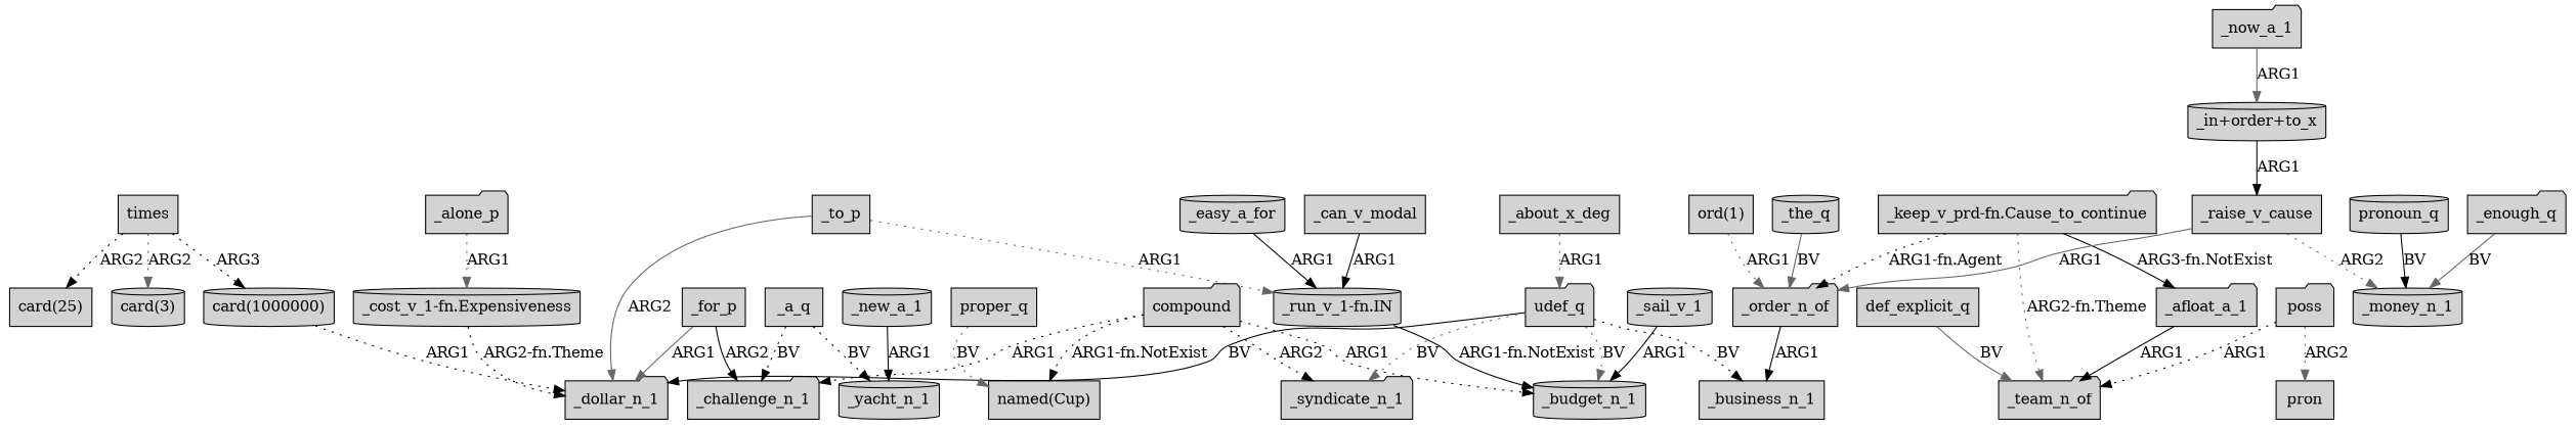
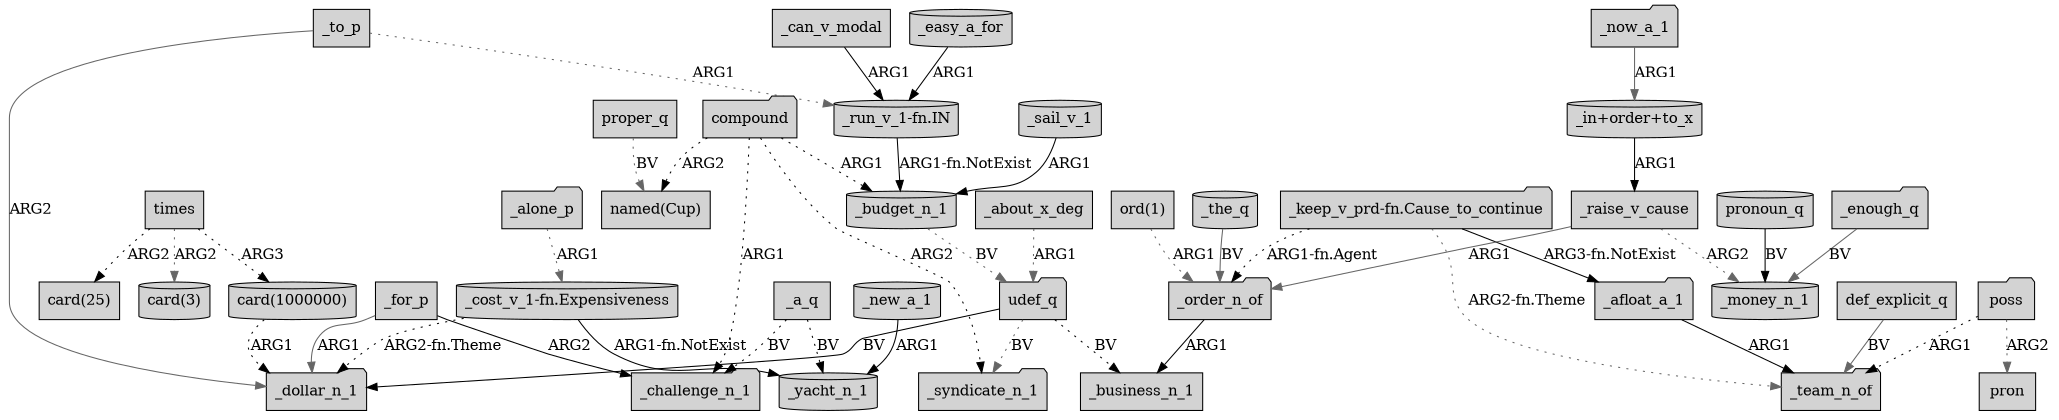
  digraph {
    node [shape=box style=filled]
    edge [color=black style=dotted]
    _order_n_of [shape=folder]
    _business_n_1
    "card(1000000)" [shape=cylinder]
    _dollar_n_1 [shape=folder]
    "_keep_v_prd-fn.Cause_to_continue" [shape=folder]
    _team_n_of [shape=folder]
    _afloat_a_1 [shape=folder]
    "_in+order+to_x" [shape=cylinder]
    _raise_v_cause
    _money_n_1 [shape=cylinder]
    _alone_p [shape=folder]
    "_cost_v_1-fn.Expensiveness" [shape=cylinder]
    _yacht_n_1 [shape=cylinder]
    _to_p
    "_run_v_1-fn.IN" [shape=cylinder]
    _budget_n_1 [shape=cylinder]
    "ord(1)"
    def_explicit_q
    poss [shape=folder]
    pron
    compound [shape=folder]
    _syndicate_n_1 [shape=folder]
    _challenge_n_1 [shape=folder]
    "named(Cup)"
    _the_q [shape=cylinder]
    udef_q [shape=folder]
    _about_x_deg
    _now_a_1 [shape=folder]
    pronoun_q [shape=cylinder]
    times
    "card(25)"
    "card(3)" [shape=cylinder]
    _a_q
    _can_v_modal
    _for_p
    _sail_v_1 [shape=cylinder]
    _new_a_1 [shape=cylinder]
    _enough_q [shape=folder]
    _easy_a_for [shape=cylinder]
    proper_q
    _order_n_of -> _business_n_1 [label=ARG1 style=solid]
    "card(1000000)" -> _dollar_n_1 [label=ARG1]
    "_keep_v_prd-fn.Cause_to_continue" -> _order_n_of [label="ARG1-fn.Agent"]
    "_keep_v_prd-fn.Cause_to_continue" -> _team_n_of [color=gray40 label="ARG2-fn.Theme"]
    "_keep_v_prd-fn.Cause_to_continue" -> _afloat_a_1 [label="ARG3-fn.NotExist" style=solid]
    _afloat_a_1 -> _team_n_of [label=ARG1 style=solid]
    "_in+order+to_x" -> _raise_v_cause [label=ARG1 style=solid]
    _raise_v_cause -> _order_n_of [color=gray40 label=ARG1 style=solid]
    _raise_v_cause -> _money_n_1 [color=gray40 label=ARG2]
    _alone_p -> "_cost_v_1-fn.Expensiveness" [color=gray40 label=ARG1]
    "_cost_v_1-fn.Expensiveness" -> _dollar_n_1 [label="ARG2-fn.Theme"]
+   "_cost_v_1-fn.Expensiveness" -> _yacht_n_1 [label="ARG1-fn.NotExist" style=solid]
    _to_p -> _dollar_n_1 [color=gray40 label=ARG2 style=solid]
    _to_p -> "_run_v_1-fn.IN" [color=gray40 label=ARG1]
    "_run_v_1-fn.IN" -> _budget_n_1 [label="ARG1-fn.NotExist" style=solid]
    "ord(1)" -> _order_n_of [color=gray40 label=ARG1]
    def_explicit_q -> _team_n_of [color=gray40 label=BV style=solid]
    poss -> _team_n_of [label=ARG1]
    poss -> pron [color=gray40 label=ARG2]
    compound -> _budget_n_1 [label=ARG1]
    compound -> _syndicate_n_1 [label=ARG2]
    compound -> _challenge_n_1 [label=ARG1]
-   compound -> "named(Cup)" [label="ARG1-fn.NotExist"]
+   compound -> "named(Cup)" [label=ARG2]
    _the_q -> _order_n_of [color=gray40 label=BV style=solid]
    udef_q -> _business_n_1 [label=BV]
    udef_q -> _dollar_n_1 [label=BV style=solid]
-   udef_q -> _budget_n_1 [color=gray40 label=BV]
+   _budget_n_1 -> udef_q [color=gray40 label=BV]
    udef_q -> _syndicate_n_1 [color=gray40 label=BV]
    _about_x_deg -> udef_q [color=gray40 label=ARG1]
    _now_a_1 -> "_in+order+to_x" [color=gray40 label=ARG1 style=solid]
    pronoun_q -> _money_n_1 [label=BV style=solid]
    times -> "card(1000000)" [label=ARG3]
    times -> "card(25)" [label=ARG2]
    times -> "card(3)" [color=gray40 label=ARG2]
    _a_q -> _yacht_n_1 [label=BV]
    _a_q -> _challenge_n_1 [label=BV]
    _can_v_modal -> "_run_v_1-fn.IN" [label=ARG1 style=solid]
    _for_p -> _dollar_n_1 [color=gray40 label=ARG1 style=solid]
    _for_p -> _challenge_n_1 [label=ARG2 style=solid]
    _sail_v_1 -> _budget_n_1 [label=ARG1 style=solid]
    _new_a_1 -> _yacht_n_1 [label=ARG1 style=solid]
    _enough_q -> _money_n_1 [color=gray40 label=BV style=solid]
    _easy_a_for -> "_run_v_1-fn.IN" [label=ARG1 style=solid]
    proper_q -> "named(Cup)" [color=gray40 label=BV]
  }
